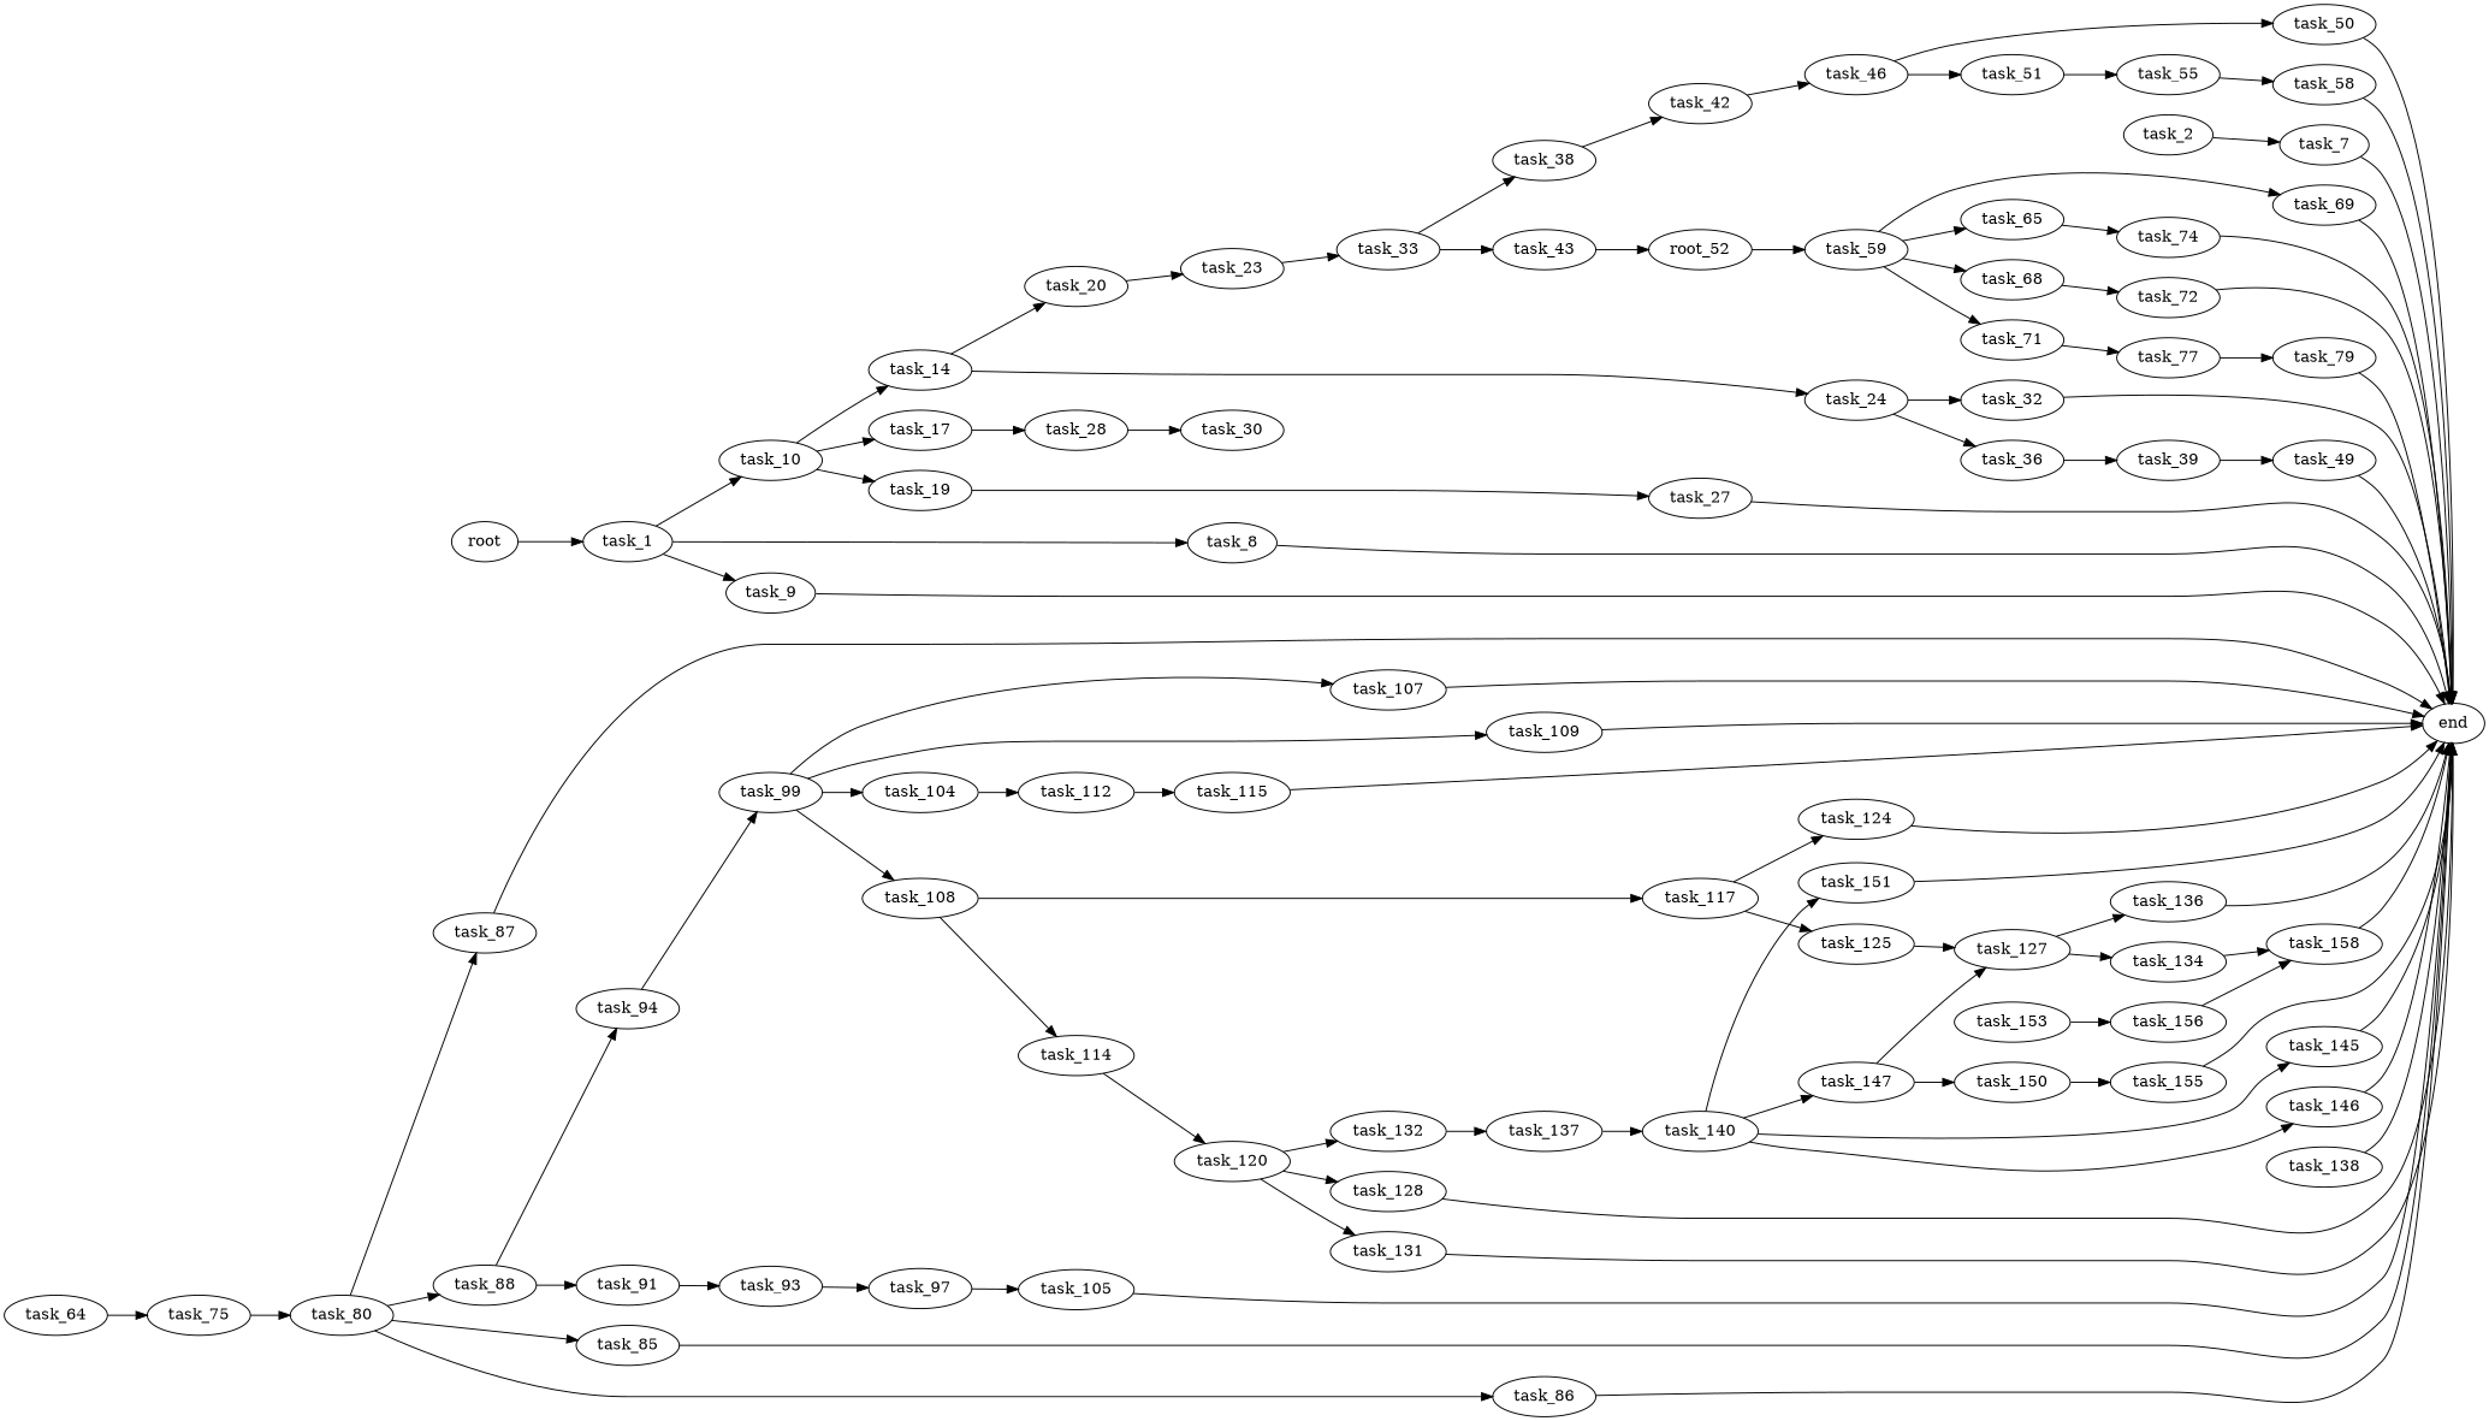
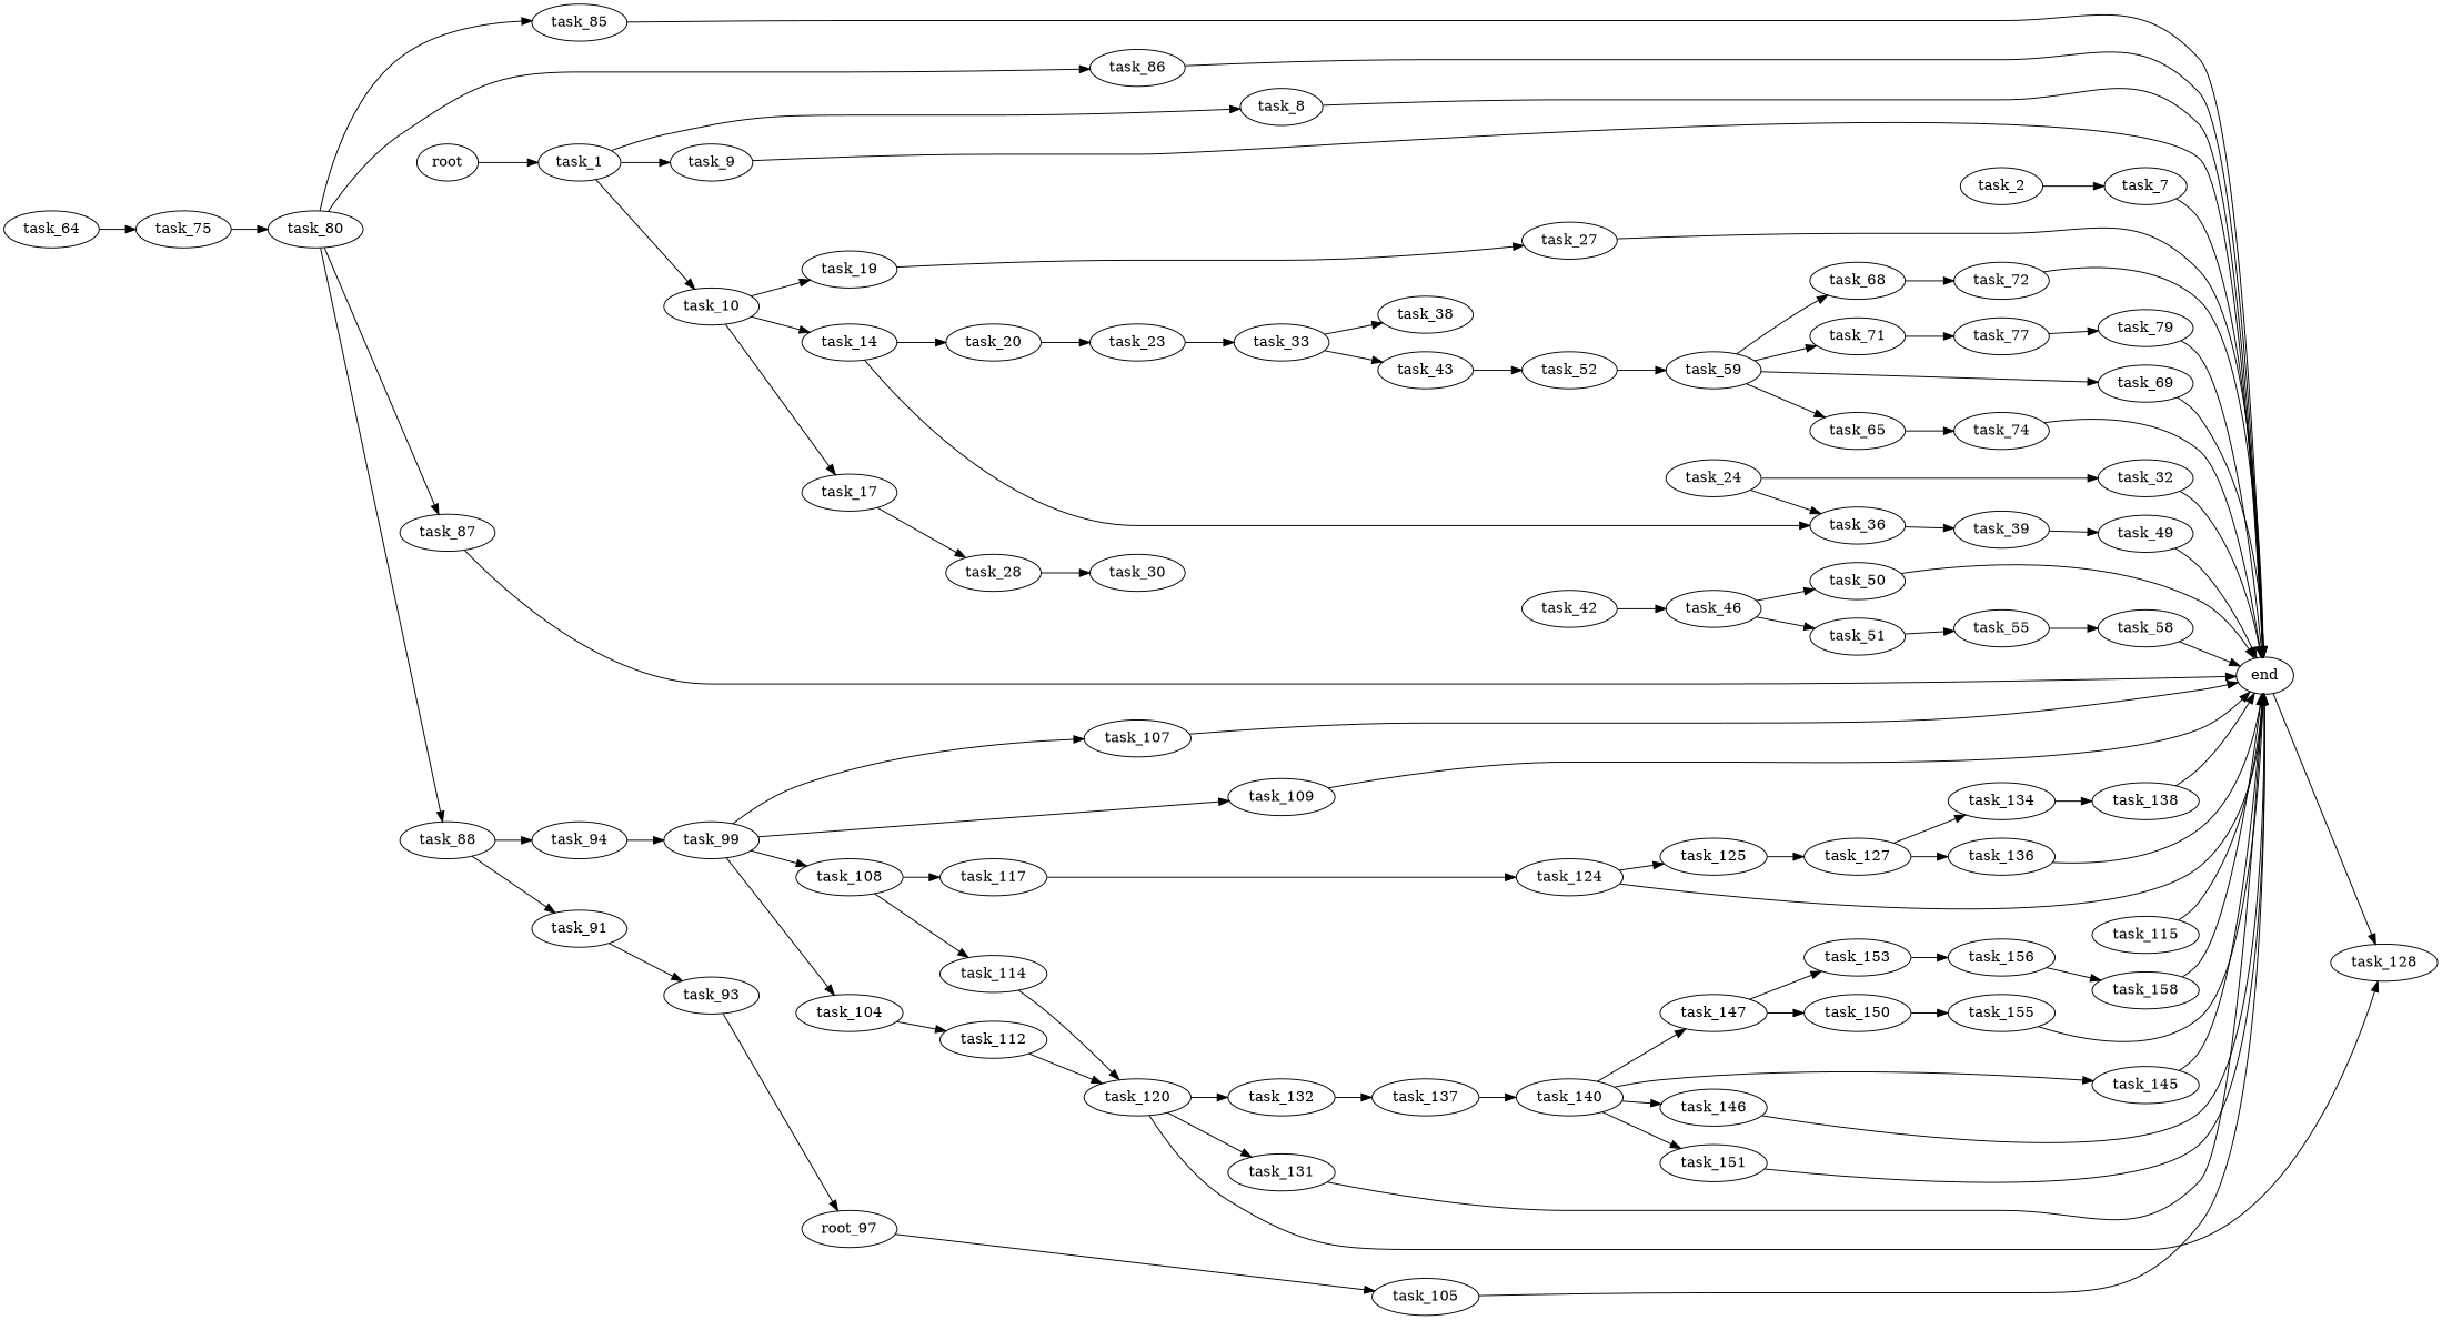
  digraph {
    rankdir=LR
    root
    task_1
    task_8
    task_9
    task_10
    task_2
    task_7
    end
    task_14
    task_17
    task_19
    task_20
    task_24
    task_28
    task_27
    task_23
    task_32
    task_36
    task_30
    task_33
    task_38
    task_43
    task_39
    task_42
-   task_52 [label=root_52]
+   task_52
    task_49
    task_46
    task_50
    task_51
    task_59
    task_55
    task_58
    task_65
    task_68
    task_69
    task_71
    task_64
    task_75
    task_74
    task_72
    task_77
    task_80
    task_79
    task_85
    task_86
    task_87
    task_88
    task_91
    task_94
    task_93
    task_99
-   task_97
+   task_97 [label=root_97]
    task_105
    task_104
    task_107
    task_108
    task_109
    task_112
    task_114
    task_117
    task_115
    task_120
    task_124
    task_125
    task_128
    task_131
    task_132
    task_127
    task_137
    task_134
    task_136
    task_138
    task_140
    task_145
    task_146
    task_147
    task_151
    task_150
    task_153
    task_155
    task_156
    task_158
    root -> task_1
    task_1 -> task_8
    task_1 -> task_9
    task_1 -> task_10
    task_8 -> end
    task_9 -> end
    task_10 -> task_14
    task_10 -> task_17
    task_10 -> task_19
    task_2 -> task_7
    task_7 -> end
    task_14 -> task_20
-   task_14 -> task_24
+   task_14 -> task_36
    task_17 -> task_28
    task_19 -> task_27
    task_20 -> task_23
    task_24 -> task_32
    task_24 -> task_36
    task_28 -> task_30
    task_27 -> end
    task_23 -> task_33
    task_32 -> end
    task_36 -> task_39
    task_33 -> task_38
    task_33 -> task_43
-   task_38 -> task_42
    task_43 -> task_52
    task_39 -> task_49
    task_42 -> task_46
    task_52 -> task_59
    task_49 -> end
    task_46 -> task_50
    task_46 -> task_51
    task_50 -> end
    task_51 -> task_55
    task_59 -> task_65
    task_59 -> task_68
    task_59 -> task_69
    task_59 -> task_71
    task_55 -> task_58
    task_58 -> end
    task_65 -> task_74
    task_68 -> task_72
    task_69 -> end
    task_71 -> task_77
    task_64 -> task_75
    task_75 -> task_80
    task_74 -> end
    task_72 -> end
    task_77 -> task_79
    task_80 -> task_85
    task_80 -> task_86
    task_80 -> task_87
    task_80 -> task_88
    task_79 -> end
    task_85 -> end
    task_86 -> end
    task_87 -> end
    task_88 -> task_91
    task_88 -> task_94
    task_91 -> task_93
    task_94 -> task_99
    task_93 -> task_97
    task_99 -> task_104
    task_99 -> task_107
    task_99 -> task_108
    task_99 -> task_109
    task_97 -> task_105
    task_105 -> end
    task_104 -> task_112
    task_107 -> end
    task_108 -> task_114
    task_108 -> task_117
    task_109 -> end
-   task_112 -> task_115
+   task_112 -> task_120
    task_114 -> task_120
    task_117 -> task_124
-   task_117 -> task_125
+   task_124 -> task_125
    task_115 -> end
    task_120 -> task_128
    task_120 -> task_131
    task_120 -> task_132
    task_124 -> end
    task_125 -> task_127
-   task_128 -> end
+   end -> task_128
    task_131 -> end
    task_132 -> task_137
    task_127 -> task_134
    task_127 -> task_136
    task_137 -> task_140
-   task_134 -> task_158
+   task_134 -> task_138
    task_136 -> end
    task_138 -> end
    task_140 -> task_145
    task_140 -> task_146
    task_140 -> task_147
    task_140 -> task_151
    task_145 -> end
    task_146 -> end
    task_147 -> task_150
-   task_147 -> task_127
+   task_147 -> task_153
    task_151 -> end
    task_150 -> task_155
    task_153 -> task_156
    task_155 -> end
    task_156 -> task_158
    task_158 -> end
  }
